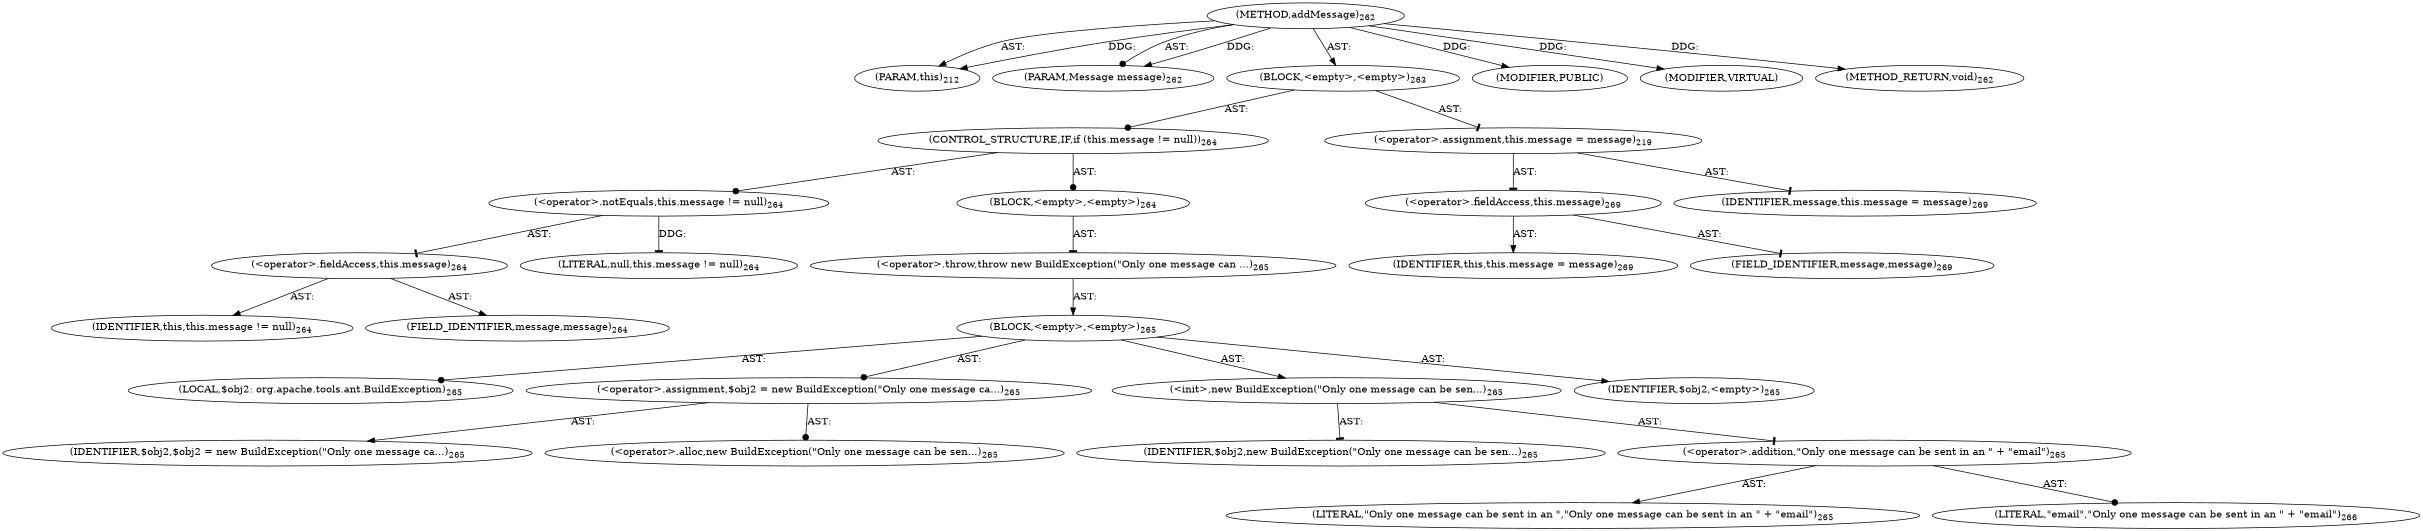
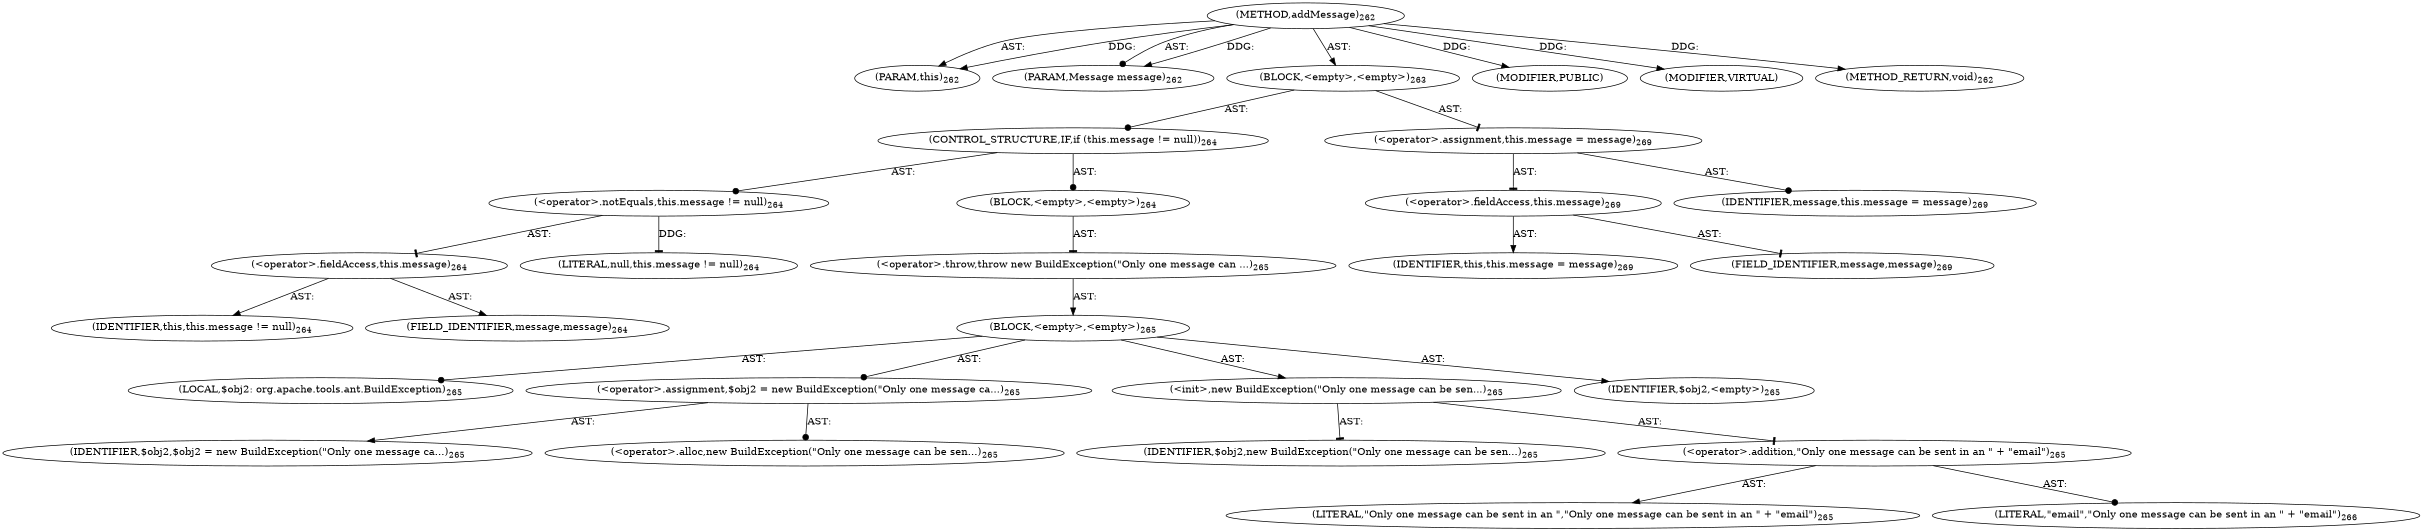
  digraph {
    edge [arrowhead=normal]
    n1 [label=<(METHOD,addMessage)<SUB>262</SUB>>]
-   n2 [label=<(PARAM,this)<SUB>212</SUB>>]
+   n2 [label=<(PARAM,this)<SUB>262</SUB>>]
    n3 [label=<(PARAM,Message message)<SUB>262</SUB>>]
    n4 [label=<(BLOCK,&lt;empty&gt;,&lt;empty&gt;)<SUB>263</SUB>>]
    n5 [label=<(MODIFIER,PUBLIC)>]
    n6 [label=<(MODIFIER,VIRTUAL)>]
    n7 [label=<(METHOD_RETURN,void)<SUB>262</SUB>>]
    n8 [label=<(CONTROL_STRUCTURE,IF,if (this.message != null))<SUB>264</SUB>>]
-   n9 [label=<(&lt;operator&gt;.assignment,this.message = message)<SUB>219</SUB>>]
+   n9 [label=<(&lt;operator&gt;.assignment,this.message = message)<SUB>269</SUB>>]
    n10 [label=<(&lt;operator&gt;.notEquals,this.message != null)<SUB>264</SUB>>]
    n11 [label=<(BLOCK,&lt;empty&gt;,&lt;empty&gt;)<SUB>264</SUB>>]
    n12 [label=<(&lt;operator&gt;.fieldAccess,this.message)<SUB>269</SUB>>]
    n13 [label=<(IDENTIFIER,message,this.message = message)<SUB>269</SUB>>]
    n14 [label=<(&lt;operator&gt;.fieldAccess,this.message)<SUB>264</SUB>>]
    n15 [label=<(LITERAL,null,this.message != null)<SUB>264</SUB>>]
    n16 [label=<(&lt;operator&gt;.throw,throw new BuildException(&quot;Only one message can ...)<SUB>265</SUB>>]
    n17 [label=<(IDENTIFIER,this,this.message != null)<SUB>264</SUB>>]
    n18 [label=<(FIELD_IDENTIFIER,message,message)<SUB>264</SUB>>]
    n19 [label=<(BLOCK,&lt;empty&gt;,&lt;empty&gt;)<SUB>265</SUB>>]
    n20 [label=<(LOCAL,$obj2: org.apache.tools.ant.BuildException)<SUB>265</SUB>>]
    n21 [label=<(&lt;operator&gt;.assignment,$obj2 = new BuildException(&quot;Only one message ca...)<SUB>265</SUB>>]
    n22 [label=<(&lt;init&gt;,new BuildException(&quot;Only one message can be sen...)<SUB>265</SUB>>]
    n23 [label=<(IDENTIFIER,$obj2,&lt;empty&gt;)<SUB>265</SUB>>]
    n24 [label=<(IDENTIFIER,$obj2,$obj2 = new BuildException(&quot;Only one message ca...)<SUB>265</SUB>>]
    n25 [label=<(&lt;operator&gt;.alloc,new BuildException(&quot;Only one message can be sen...)<SUB>265</SUB>>]
    n26 [label=<(IDENTIFIER,$obj2,new BuildException(&quot;Only one message can be sen...)<SUB>265</SUB>>]
    n27 [label=<(&lt;operator&gt;.addition,&quot;Only one message can be sent in an &quot; + &quot;email&quot;)<SUB>265</SUB>>]
    n28 [label=<(LITERAL,&quot;Only one message can be sent in an &quot;,&quot;Only one message can be sent in an &quot; + &quot;email&quot;)<SUB>265</SUB>>]
    n29 [label=<(LITERAL,&quot;email&quot;,&quot;Only one message can be sent in an &quot; + &quot;email&quot;)<SUB>266</SUB>>]
    n30 [label=<(IDENTIFIER,this,this.message = message)<SUB>269</SUB>>]
    n31 [label=<(FIELD_IDENTIFIER,message,message)<SUB>269</SUB>>]
    n1 -> n2 [label="AST: "]
    n1 -> n2 [label="DDG: "]
    n1 -> n3 [arrowhead=dot label="AST: "]
    n1 -> n3 [label="DDG: "]
    n1 -> n4 [label="AST: "]
    n1 -> n5 [label="DDG: "]
    n1 -> n6 [label="DDG: "]
    n1 -> n7 [label="DDG: "]
    n4 -> n8 [arrowhead=dot label="AST: "]
    n4 -> n9 [arrowhead=tee label="AST: "]
    n8 -> n10 [arrowhead=dot label="AST: "]
    n8 -> n11 [arrowhead=dot label="AST: "]
    n9 -> n12 [arrowhead=tee label="AST: "]
-   n9 -> n13 [arrowhead=tee label="AST: "]
+   n9 -> n13 [arrowhead=dot label="AST: "]
    n10 -> n14 [arrowhead=tee label="AST: "]
    n10 -> n15 [arrowhead=tee label="DDG: "]
    n11 -> n16 [arrowhead=tee label="AST: "]
    n12 -> n30 [label="AST: "]
    n12 -> n31 [arrowhead=tee label="AST: "]
    n14 -> n17 [label="AST: "]
    n14 -> n18 [label="AST: "]
    n16 -> n19 [label="AST: "]
    n19 -> n20 [arrowhead=dot label="AST: "]
    n19 -> n21 [arrowhead=dot label="AST: "]
    n19 -> n22 [label="AST: "]
    n19 -> n23 [label="AST: "]
    n21 -> n24 [label="AST: "]
    n21 -> n25 [arrowhead=dot label="AST: "]
    n22 -> n26 [arrowhead=tee label="AST: "]
    n22 -> n27 [arrowhead=tee label="AST: "]
    n27 -> n28 [label="AST: "]
    n27 -> n29 [arrowhead=dot label="AST: "]
  }
